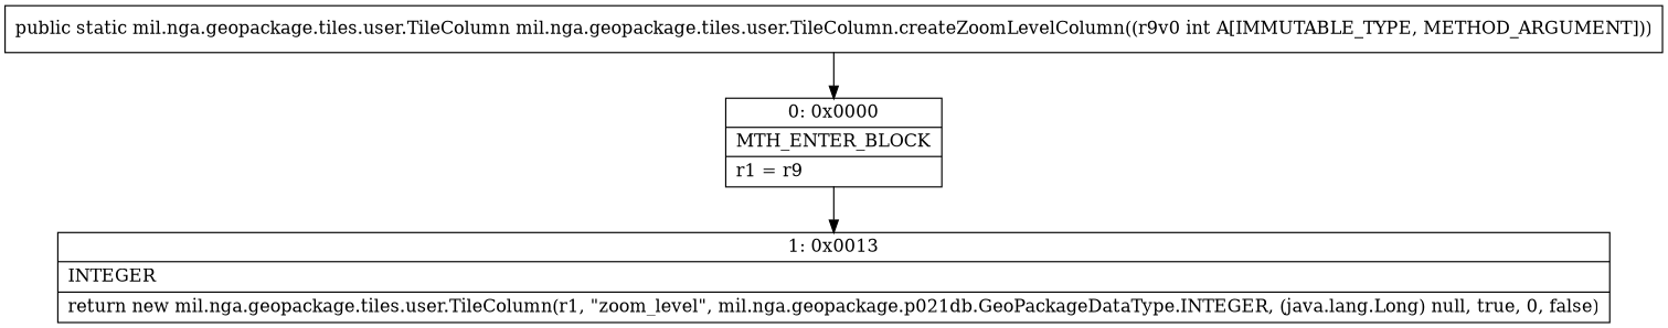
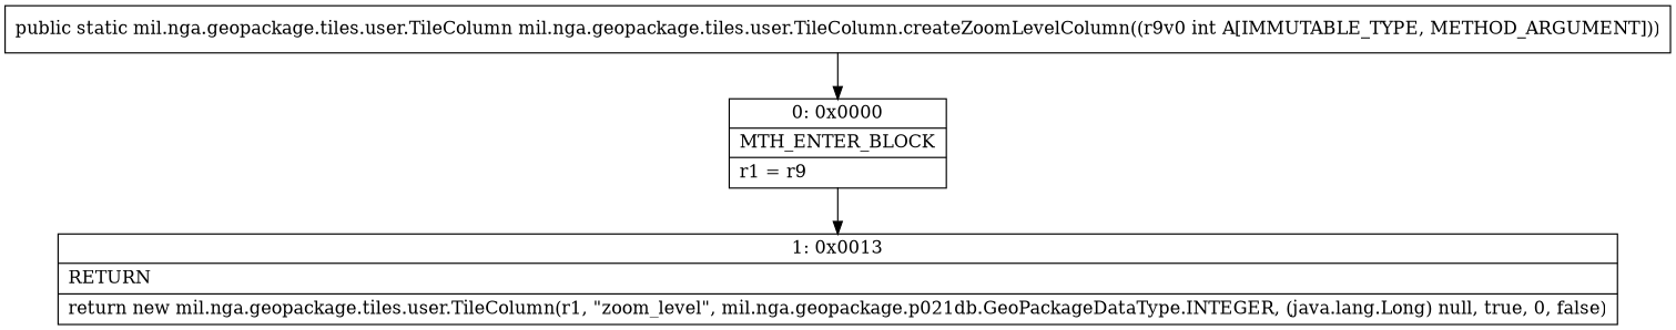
  digraph {
    node [shape=record]
    n1 [label="{0\:\ 0x0000|MTH_ENTER_BLOCK\l|r1 = r9\l}"]
-   n2 [label="{1\:\ 0x0013|INTEGER\l|return new mil.nga.geopackage.tiles.user.TileColumn(r1, \"zoom_level\", mil.nga.geopackage.p021db.GeoPackageDataType.INTEGER, (java.lang.Long) null, true, 0, false)\l}"]
+   n2 [label="{1\:\ 0x0013|RETURN\l|return new mil.nga.geopackage.tiles.user.TileColumn(r1, \"zoom_level\", mil.nga.geopackage.p021db.GeoPackageDataType.INTEGER, (java.lang.Long) null, true, 0, false)\l}"]
    n3 [label="{public static mil.nga.geopackage.tiles.user.TileColumn mil.nga.geopackage.tiles.user.TileColumn.createZoomLevelColumn((r9v0 int A[IMMUTABLE_TYPE, METHOD_ARGUMENT])) }"]
    n1 -> n2
    n3 -> n1
  }
